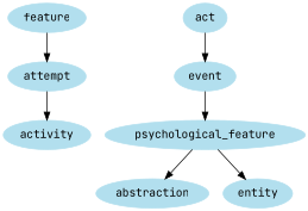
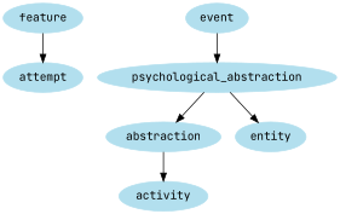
  digraph {
    fontname="JetBrains Mono"
    node [color=lightblue2 fontname="JetBrains Mono" style=filled]
    edge [fontname="JetBrains Mono"]
    n1 [label=feature]
    attempt
    activity
-   act
    event
-   psychological_feature
+   psychological_feature [label=psychological_abstraction]
    abstraction
    entity
    n1 -> attempt
-   attempt -> activity
-   act -> event
+   abstraction -> activity
    event -> psychological_feature
    psychological_feature -> abstraction
    psychological_feature -> entity
  }
